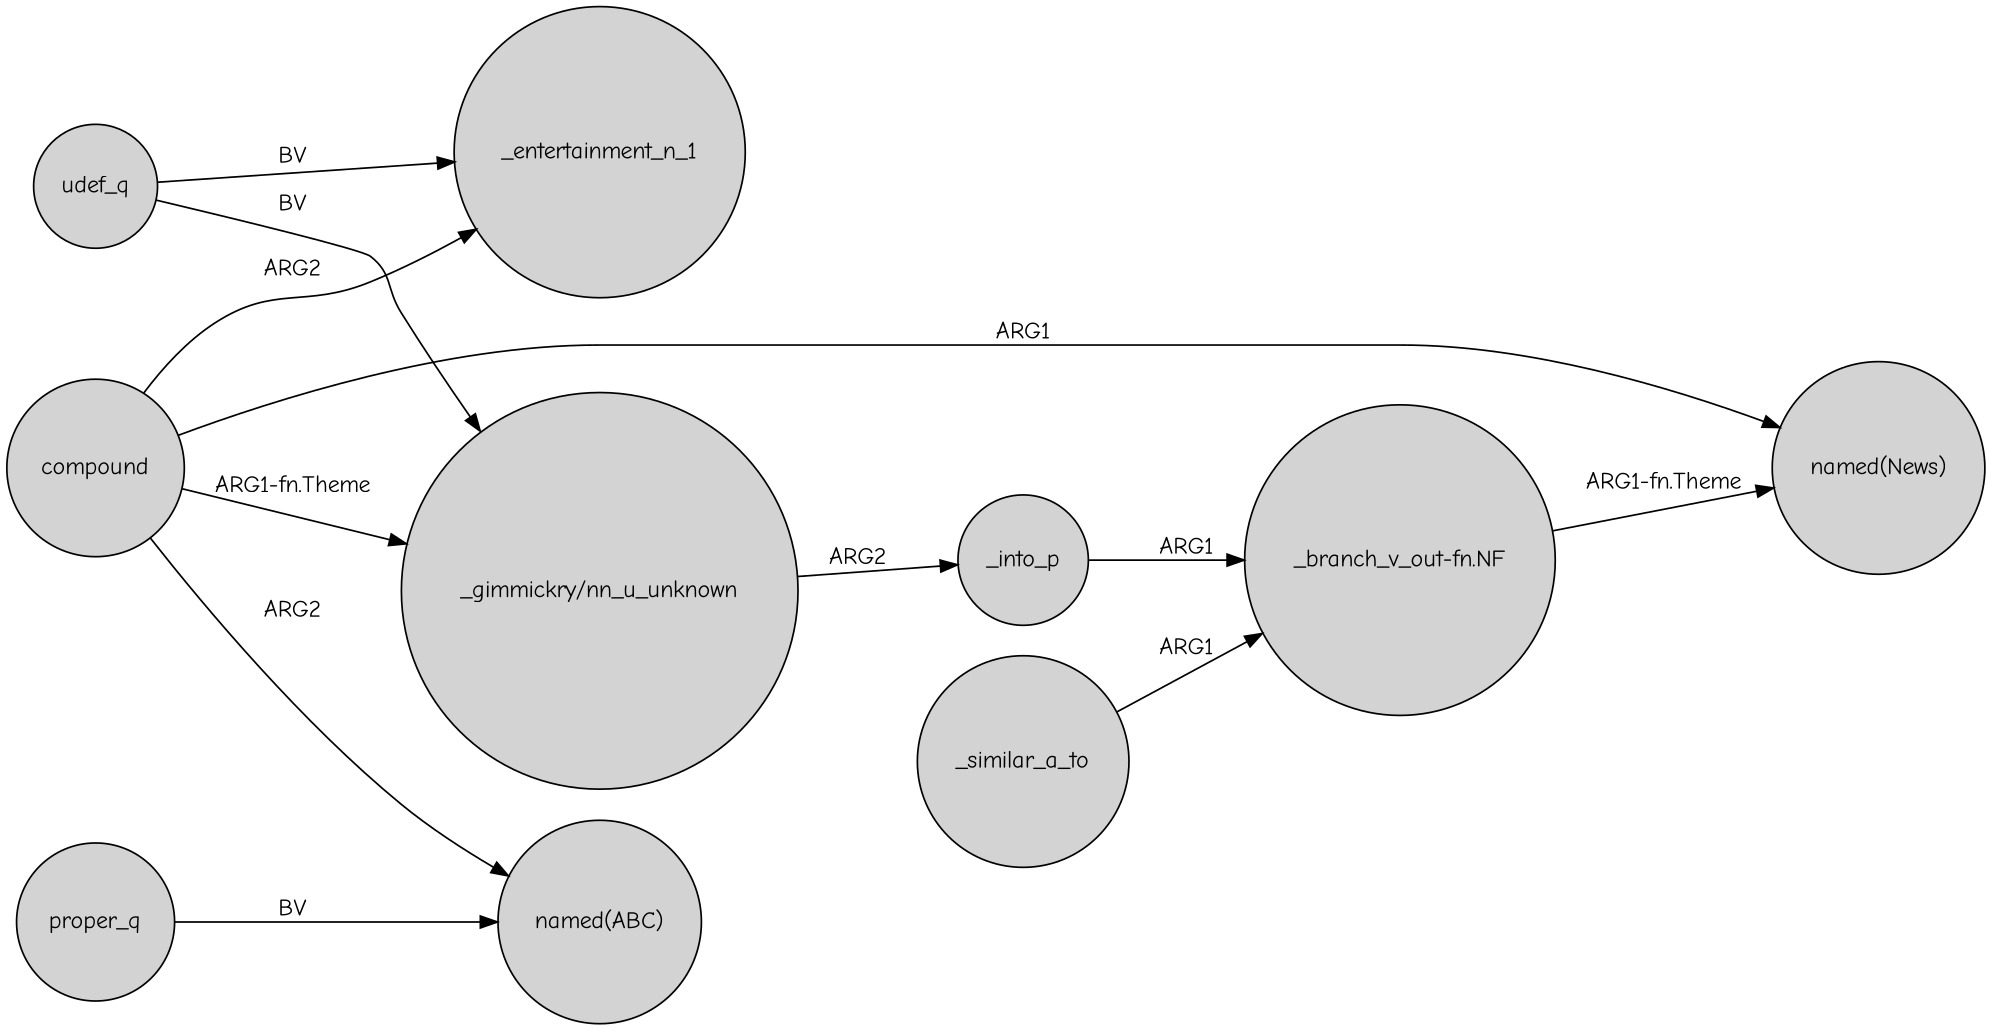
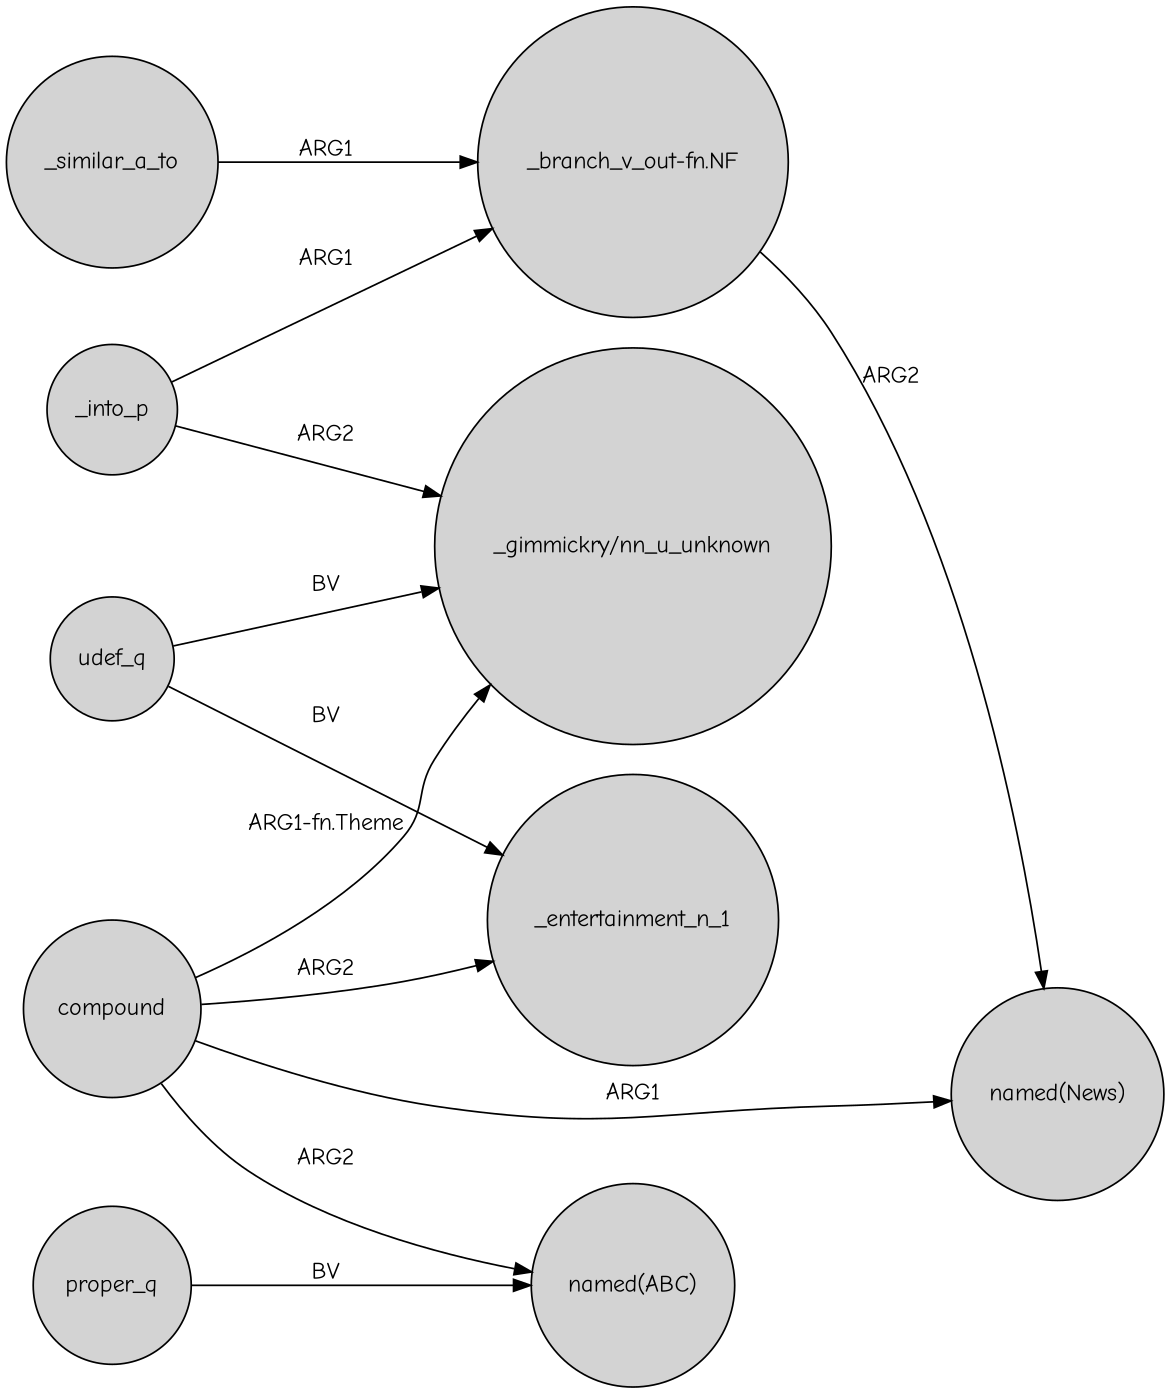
  digraph {
    fontname="Comic Neue"
    rankdir=LR
    node [fontname="Comic Neue" shape=circle style=filled]
    edge [fontname="Comic Neue"]
    compound
    "named(News)"
    _entertainment_n_1
    "_gimmickry/nn_u_unknown"
    "named(ABC)"
    _into_p
    "_branch_v_out-fn.NF"
    udef_q
    proper_q
    _similar_a_to
    compound -> "named(News)" [label=ARG1]
    compound -> _entertainment_n_1 [label=ARG2]
    compound -> "_gimmickry/nn_u_unknown" [label="ARG1-fn.Theme"]
    compound -> "named(ABC)" [label=ARG2]
-   "_gimmickry/nn_u_unknown" -> _into_p [label=ARG2]
+   _into_p -> "_gimmickry/nn_u_unknown" [label=ARG2]
    _into_p -> "_branch_v_out-fn.NF" [label=ARG1]
-   "_branch_v_out-fn.NF" -> "named(News)" [label="ARG1-fn.Theme"]
+   "_branch_v_out-fn.NF" -> "named(News)" [label=ARG2]
    udef_q -> _entertainment_n_1 [label=BV]
    udef_q -> "_gimmickry/nn_u_unknown" [label=BV]
    proper_q -> "named(ABC)" [label=BV]
    _similar_a_to -> "_branch_v_out-fn.NF" [label=ARG1]
  }
